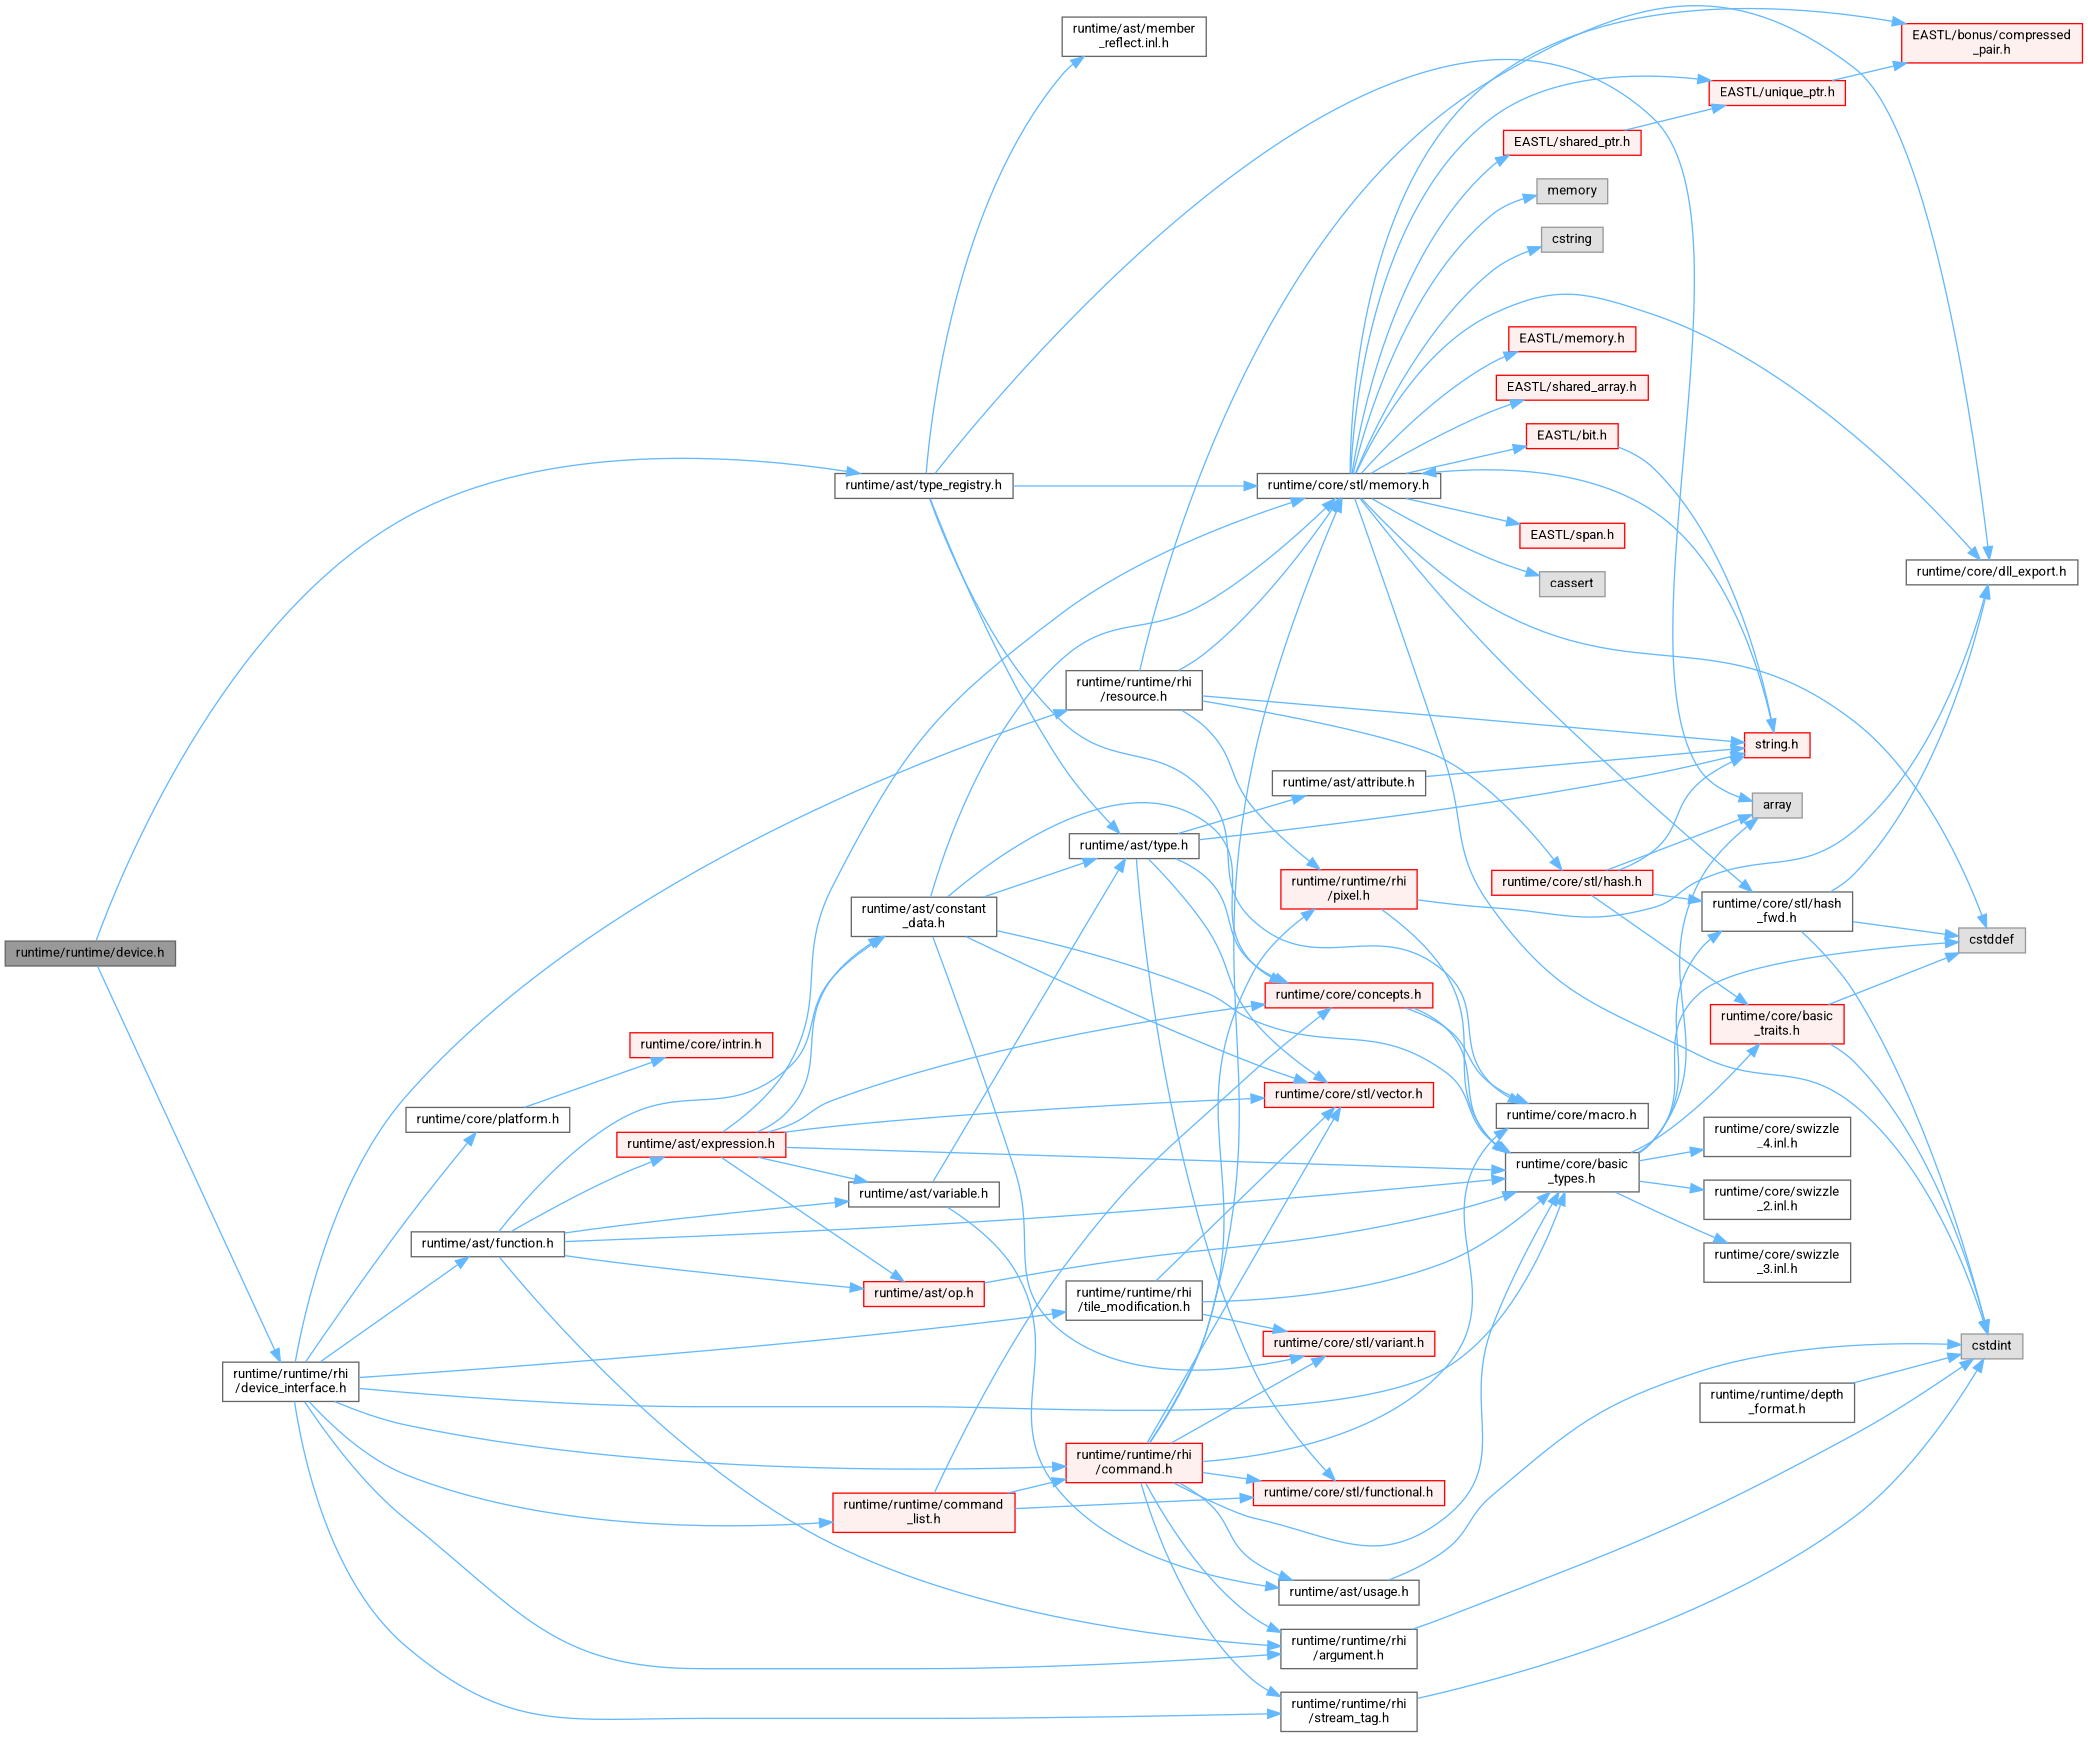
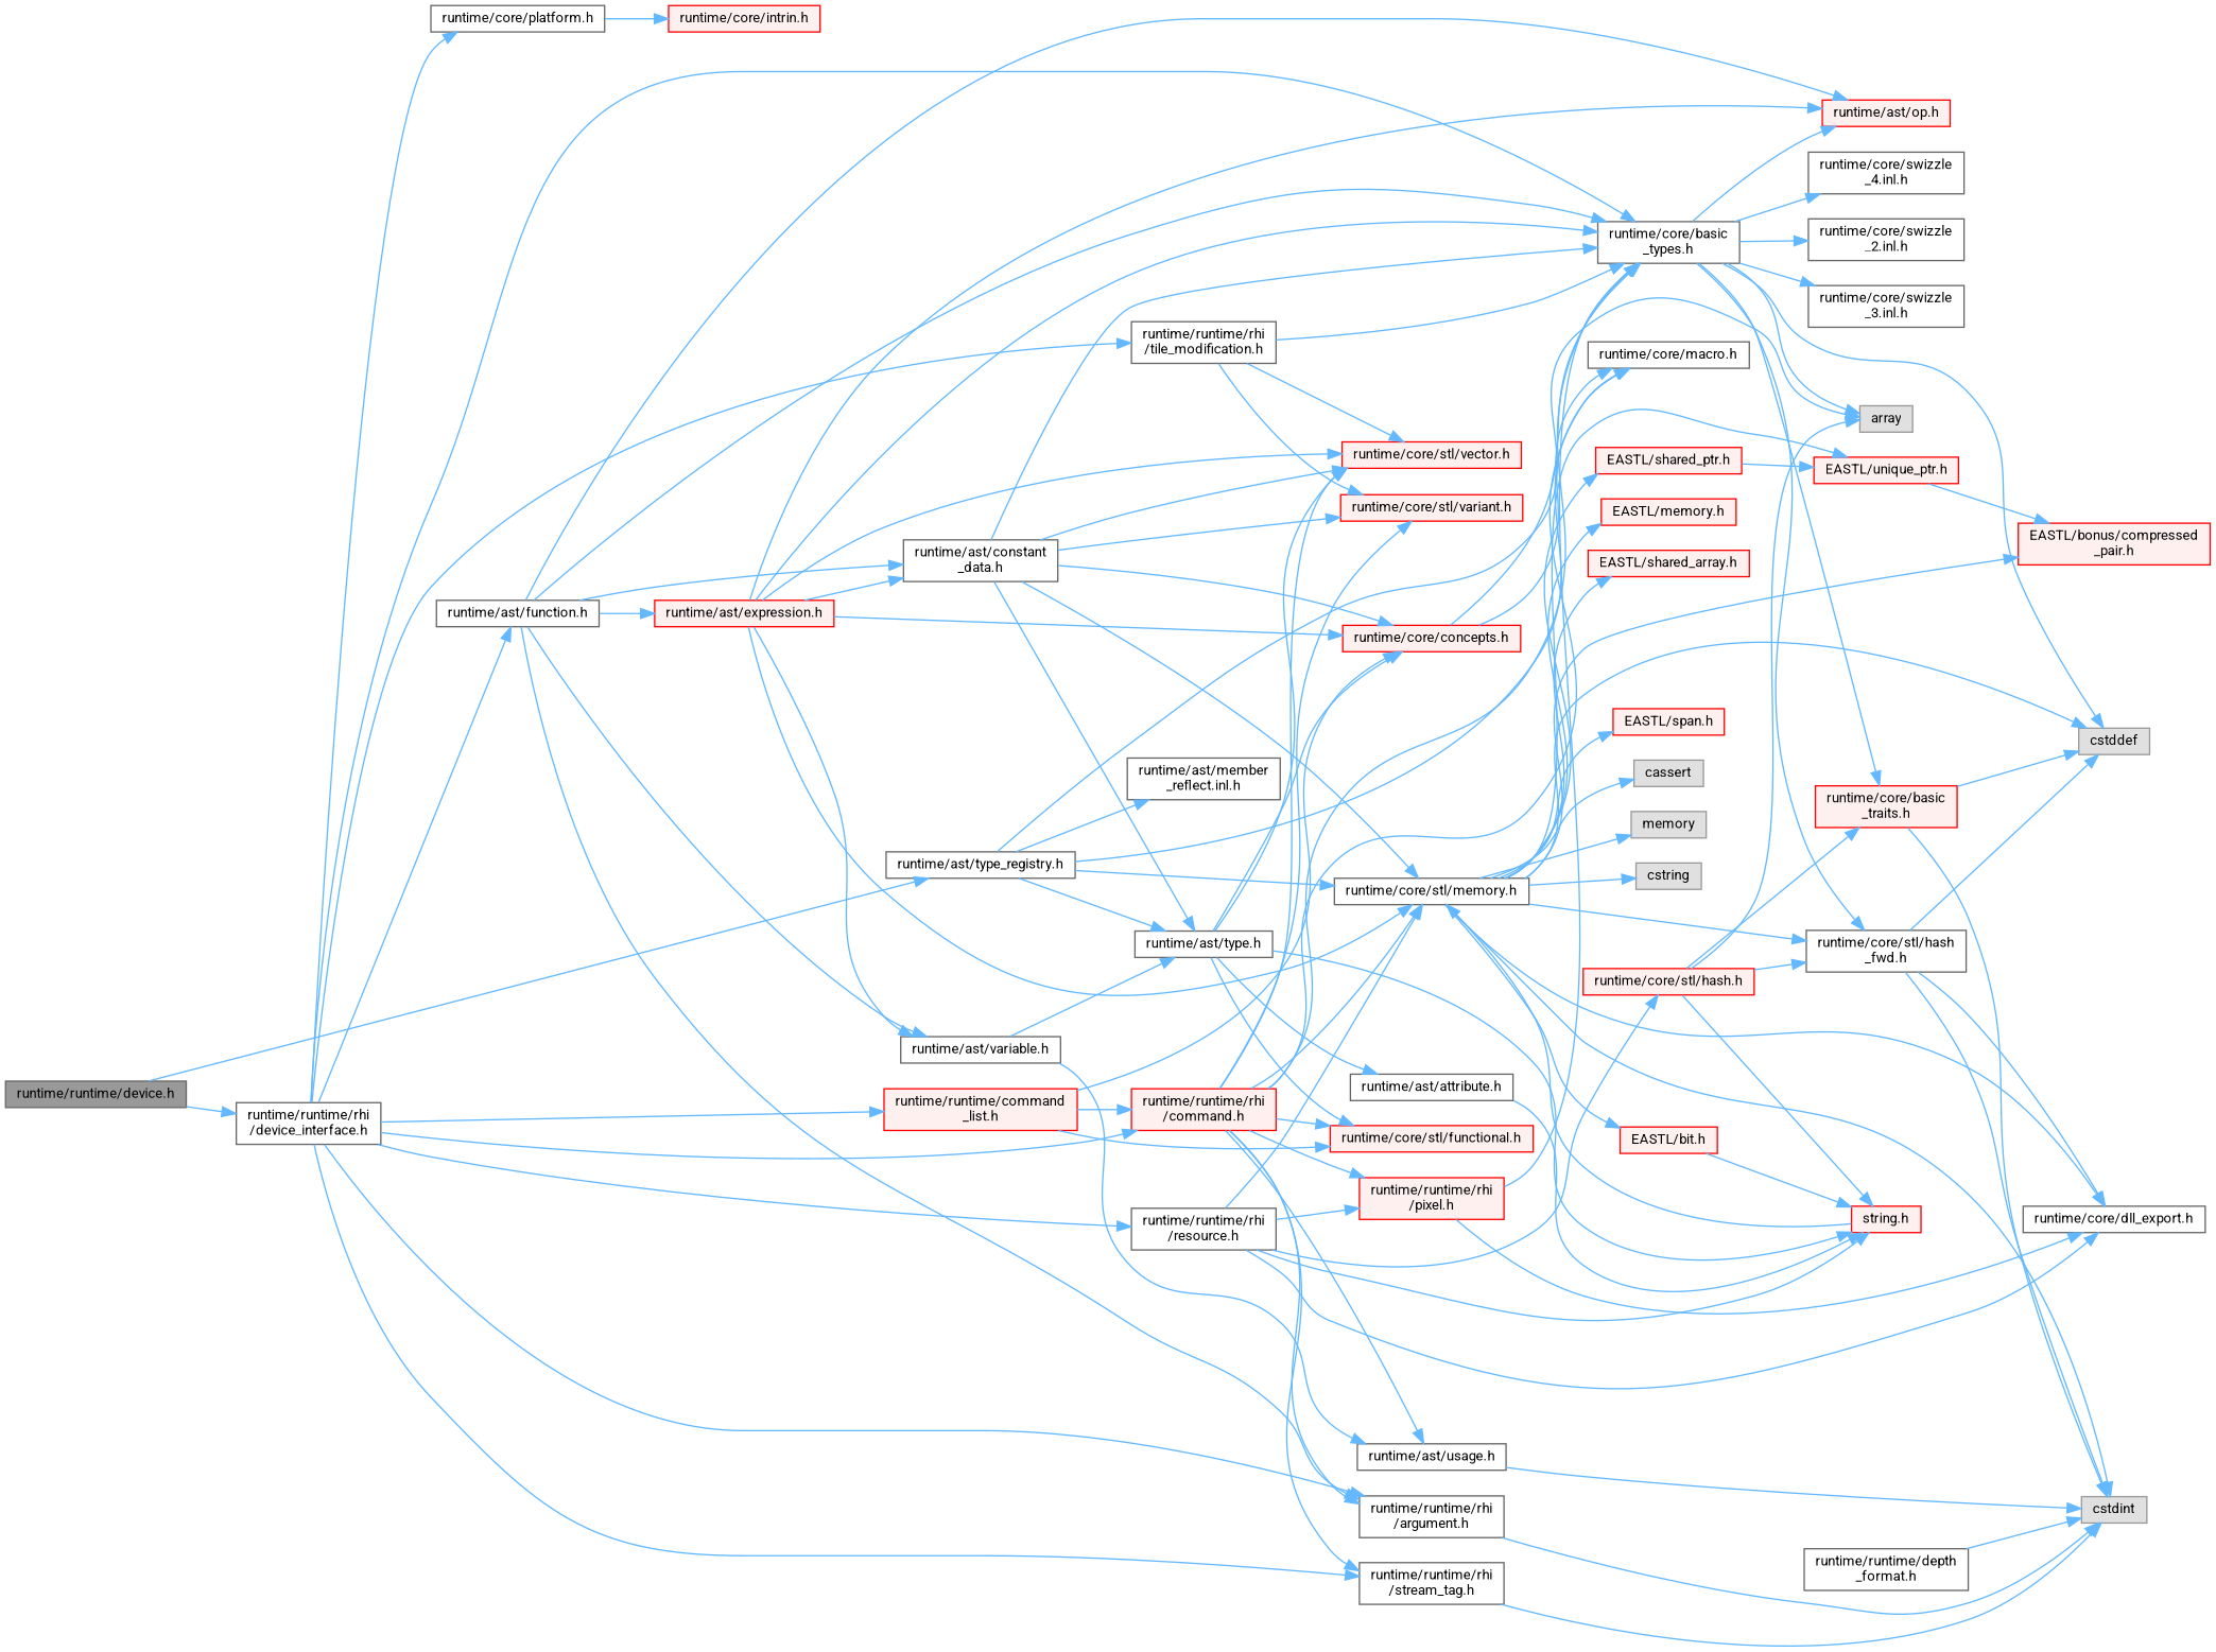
  digraph {
    fontname=Roboto
    rankdir=LR
    node [color=grey40 fillcolor=white fontname=Roboto fontsize=10 shape=box style=filled]
    edge [color=steelblue1 fontname=Roboto fontsize=10 labelfontname=Helvetica labelfontsize=10 style=solid]
    n1 [color=gray40 fillcolor=grey60 fontcolor=black height=0.2 label="runtime/runtime/device.h" width=0.4]
    n2 [height=0.2 label="runtime/ast/type_registry.h" width=0.4]
    n3 [height=0.2 label="runtime/runtime/rhi\l/device_interface.h" width=0.4]
    n4 [color=grey60 fillcolor="#E0E0E0" height=0.2 label=array width=0.4]
    n5 [height=0.2 label="runtime/core/stl/memory.h" width=0.4]
    n6 [height=0.2 label="runtime/core/macro.h" width=0.4]
    n7 [height=0.2 label="runtime/ast/type.h" width=0.4]
    n8 [height=0.2 label="runtime/ast/member\l_reflect.inl.h" width=0.4]
    n9 [height=0.2 label="runtime/core/basic\l_types.h" width=0.4]
    n10 [height=0.2 label="runtime/core/platform.h" width=0.4]
    n11 [height=0.2 label="runtime/ast/function.h" width=0.4]
    n12 [height=0.2 label="runtime/runtime/rhi\l/resource.h" width=0.4]
    n13 [height=0.2 label="runtime/runtime/rhi\l/stream_tag.h" width=0.4]
    n14 [color=red fillcolor="#FFF0F0" height=0.2 label="runtime/runtime/rhi\l/command.h" width=0.4]
    n15 [height=0.2 label="runtime/runtime/rhi\l/tile_modification.h" width=0.4]
    n16 [color=red fillcolor="#FFF0F0" height=0.2 label="runtime/runtime/command\l_list.h" width=0.4]
    n17 [height=0.2 label="runtime/runtime/rhi\l/argument.h" width=0.4]
    n18 [color=grey60 fillcolor="#E0E0E0" height=0.2 label=cstddef width=0.4]
    n19 [color=grey60 fillcolor="#E0E0E0" height=0.2 label=cstdint width=0.4]
    n20 [color=grey60 fillcolor="#E0E0E0" height=0.2 label=cassert width=0.4]
    n21 [color=grey60 fillcolor="#E0E0E0" height=0.2 label=memory width=0.4]
    n22 [color=grey60 fillcolor="#E0E0E0" height=0.2 label=cstring width=0.4]
    n23 [color=red fillcolor="#FFF0F0" height=0.2 label="EASTL/bit.h" width=0.4]
    n24 [color=red fillcolor="#FFF0F0" height=0.2 label="EASTL/memory.h" width=0.4]
    n25 [color=red fillcolor="#FFF0F0" height=0.2 label="EASTL/shared_array.h" width=0.4]
    n26 [color=red fillcolor="#FFF0F0" height=0.2 label="EASTL/unique_ptr.h" width=0.4]
    n27 [color=red fillcolor="#FFF0F0" height=0.2 label="EASTL/bonus/compressed\l_pair.h" width=0.4]
    n28 [color=red fillcolor="#FFF0F0" height=0.2 label="EASTL/shared_ptr.h" width=0.4]
    n29 [color=red fillcolor="#FFF0F0" height=0.2 label="EASTL/span.h" width=0.4]
    n30 [height=0.2 label="runtime/core/dll_export.h" width=0.4]
    n31 [height=0.2 label="runtime/core/stl/hash\l_fwd.h" width=0.4]
    n32 [color=red fillcolor="#FFF0F0" height=0.2 label="string.h" width=0.4]
    n33 [color=red fillcolor="#FFF0F0" height=0.2 label="runtime/core/stl/vector.h" width=0.4]
    n34 [color=red fillcolor="#FFF0F0" height=0.2 label="runtime/core/stl/functional.h" width=0.4]
    n35 [color=red fillcolor="#FFF0F0" height=0.2 label="runtime/core/concepts.h" width=0.4]
    n36 [height=0.2 label="runtime/ast/attribute.h" width=0.4]
    n37 [color=red fillcolor="#FFF0F0" height=0.2 label="runtime/core/basic\l_traits.h" width=0.4]
    n38 [height=0.2 label="runtime/core/swizzle\l_2.inl.h" width=0.4]
    n39 [height=0.2 label="runtime/core/swizzle\l_3.inl.h" width=0.4]
    n40 [height=0.2 label="runtime/core/swizzle\l_4.inl.h" width=0.4]
    n41 [color=red fillcolor="#FFF0F0" height=0.2 label="runtime/core/intrin.h" width=0.4]
    n42 [color=red fillcolor="#FFF0F0" height=0.2 label="runtime/ast/op.h" width=0.4]
    n43 [height=0.2 label="runtime/ast/variable.h" width=0.4]
    n44 [color=red fillcolor="#FFF0F0" height=0.2 label="runtime/ast/expression.h" width=0.4]
    n45 [height=0.2 label="runtime/ast/constant\l_data.h" width=0.4]
    n46 [color=red fillcolor="#FFF0F0" height=0.2 label="runtime/core/stl/hash.h" width=0.4]
    n47 [color=red fillcolor="#FFF0F0" height=0.2 label="runtime/runtime/rhi\l/pixel.h" width=0.4]
    n48 [height=0.2 label="runtime/ast/usage.h" width=0.4]
    n49 [color=red fillcolor="#FFF0F0" height=0.2 label="runtime/core/stl/variant.h" width=0.4]
    n50 [height=0.2 label="runtime/runtime/depth\l_format.h" width=0.4]
    n1 -> n2
    n1 -> n3
    n2 -> n4
    n2 -> n5
    n2 -> n6
    n2 -> n7
    n2 -> n8
    n3 -> n9
    n3 -> n10
    n3 -> n11
    n3 -> n12
    n3 -> n13
    n3 -> n14
    n3 -> n15
    n3 -> n16
    n3 -> n17
    n5 -> n18
    n5 -> n19
    n5 -> n20
    n5 -> n21
    n5 -> n22
    n5 -> n23
    n5 -> n24
    n5 -> n25
    n5 -> n26
    n5 -> n27
    n5 -> n28
    n5 -> n29
    n5 -> n30
    n5 -> n31
    n7 -> n32
    n7 -> n33
    n7 -> n34
    n7 -> n35
    n7 -> n36
    n9 -> n4
    n9 -> n18
    n9 -> n31
    n9 -> n37
    n9 -> n38
    n9 -> n39
    n9 -> n40
    n10 -> n41
    n11 -> n9
    n11 -> n17
    n11 -> n42
    n11 -> n43
    n11 -> n44
    n11 -> n45
    n12 -> n5
    n12 -> n30
    n12 -> n32
    n12 -> n46
    n12 -> n47
    n13 -> n19
    n14 -> n5
    n14 -> n6
    n14 -> n9
    n14 -> n13
    n14 -> n17
    n14 -> n33
    n14 -> n34
    n14 -> n47
    n14 -> n48
    n14 -> n49
    n15 -> n9
    n15 -> n33
    n15 -> n49
    n16 -> n14
    n16 -> n34
    n16 -> n35
    n17 -> n19
    n23 -> n32
    n26 -> n27
    n28 -> n26
    n31 -> n18
    n31 -> n19
    n31 -> n30
    n32 -> n5
    n35 -> n6
    n35 -> n9
    n36 -> n32
    n37 -> n18
    n37 -> n19
-   n42 -> n9
+   n9 -> n42
    n43 -> n7
    n43 -> n48
    n44 -> n5
    n44 -> n9
    n44 -> n33
    n44 -> n35
    n44 -> n42
    n44 -> n43
    n44 -> n45
    n45 -> n5
    n45 -> n7
    n45 -> n9
    n45 -> n33
    n45 -> n35
    n45 -> n49
    n46 -> n4
    n46 -> n31
    n46 -> n32
    n46 -> n37
    n47 -> n9
    n47 -> n30
    n48 -> n19
    n50 -> n19
  }
